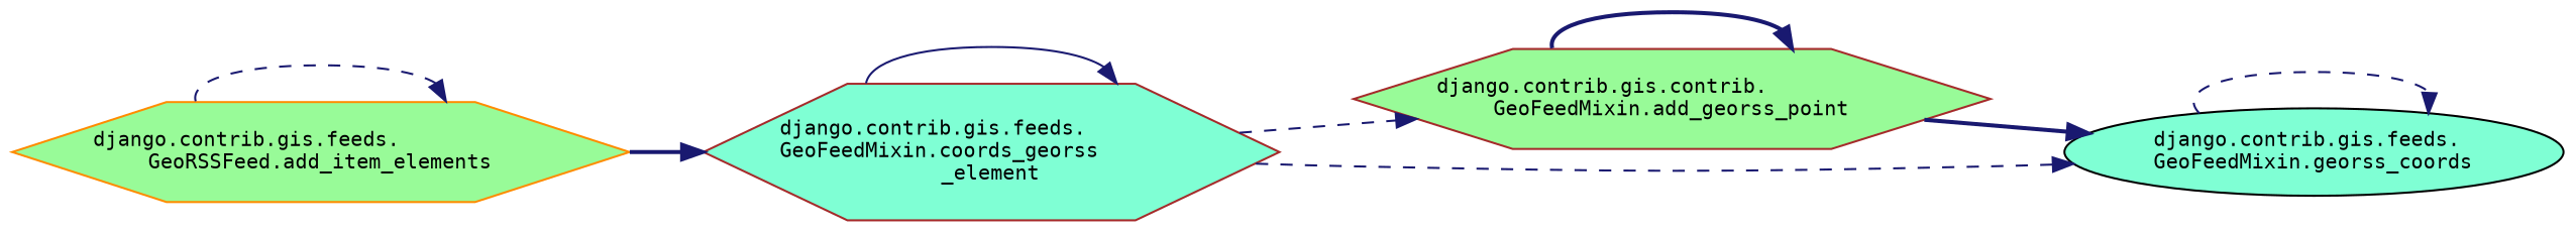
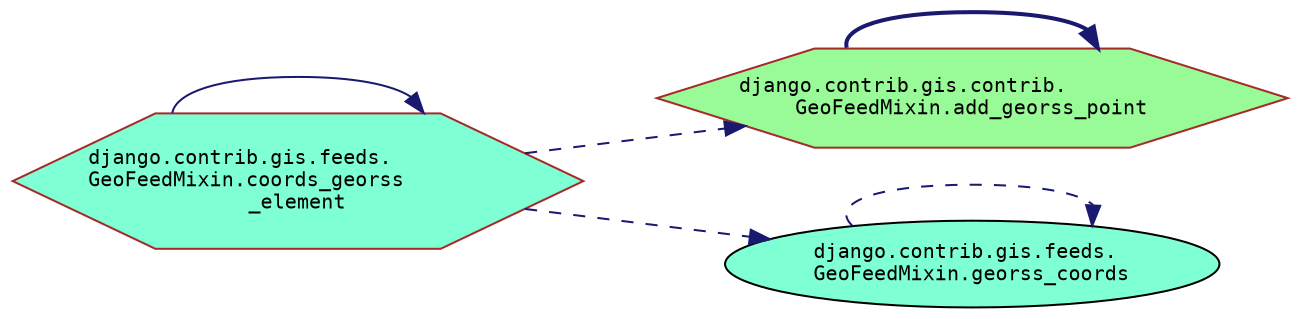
  digraph {
    fontname="DejaVu Sans Mono"
    rankdir=LR
    node [color=brown fillcolor=palegreen fontname="DejaVu Sans Mono" fontsize=10 shape=hexagon style=filled]
    edge [color=midnightblue fontname="DejaVu Sans Mono" fontsize=10 labelfontname=Helvetica labelfontsize=10 style=dashed]
-   n1 [color=darkorange fontcolor=black height=0.2 label="django.contrib.gis.feeds.\lGeoRSSFeed.add_item_elements" width=0.4]
    n2 [fillcolor=aquamarine height=0.2 label="django.contrib.gis.feeds.\lGeoFeedMixin.coords_georss\l_element" width=0.4]
    n3 [height=0.2 label="django.contrib.gis.contrib.\lGeoFeedMixin.add_georss_point" width=0.4]
    n4 [color=black fillcolor=aquamarine height=0.2 label="django.contrib.gis.feeds.\lGeoFeedMixin.georss_coords" shape=ellipse width=0.4]
-   n1 -> n1
-   n1 -> n2 [style=bold]
    n2 -> n2 [style=solid]
    n2 -> n3
    n2 -> n4
    n3 -> n3 [style=bold]
-   n3 -> n4 [style=bold]
    n4 -> n4
  }
